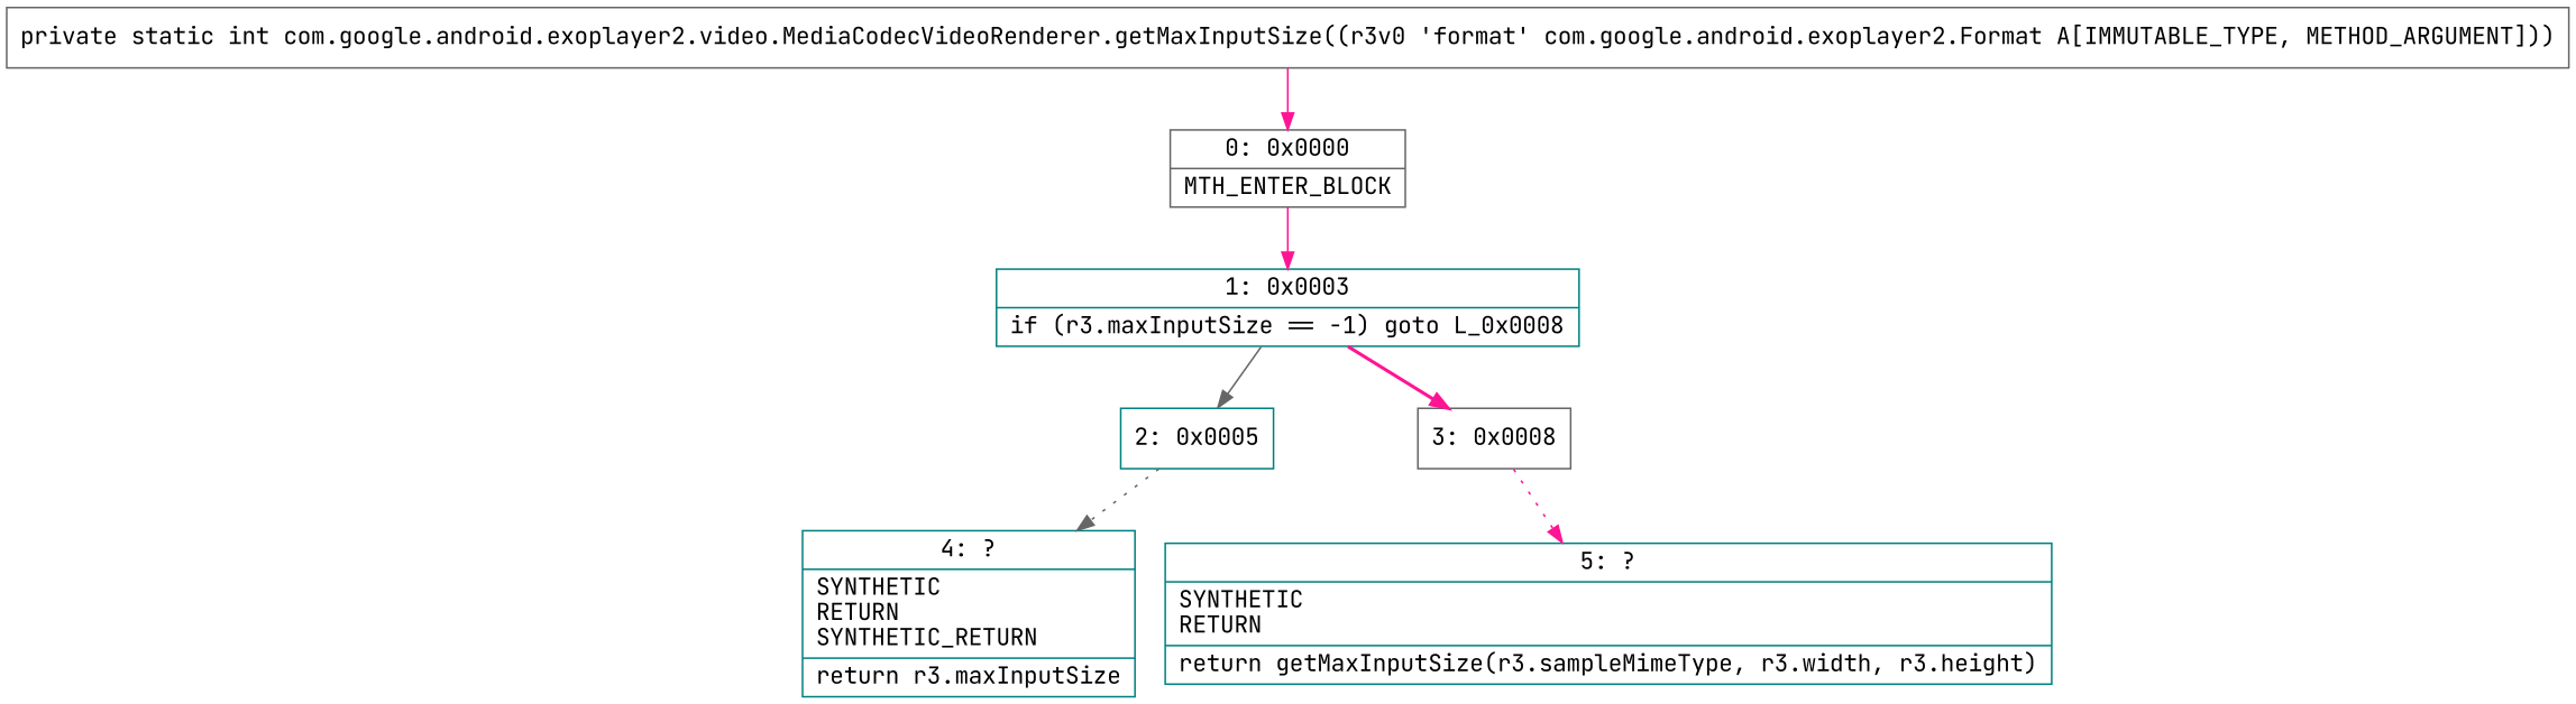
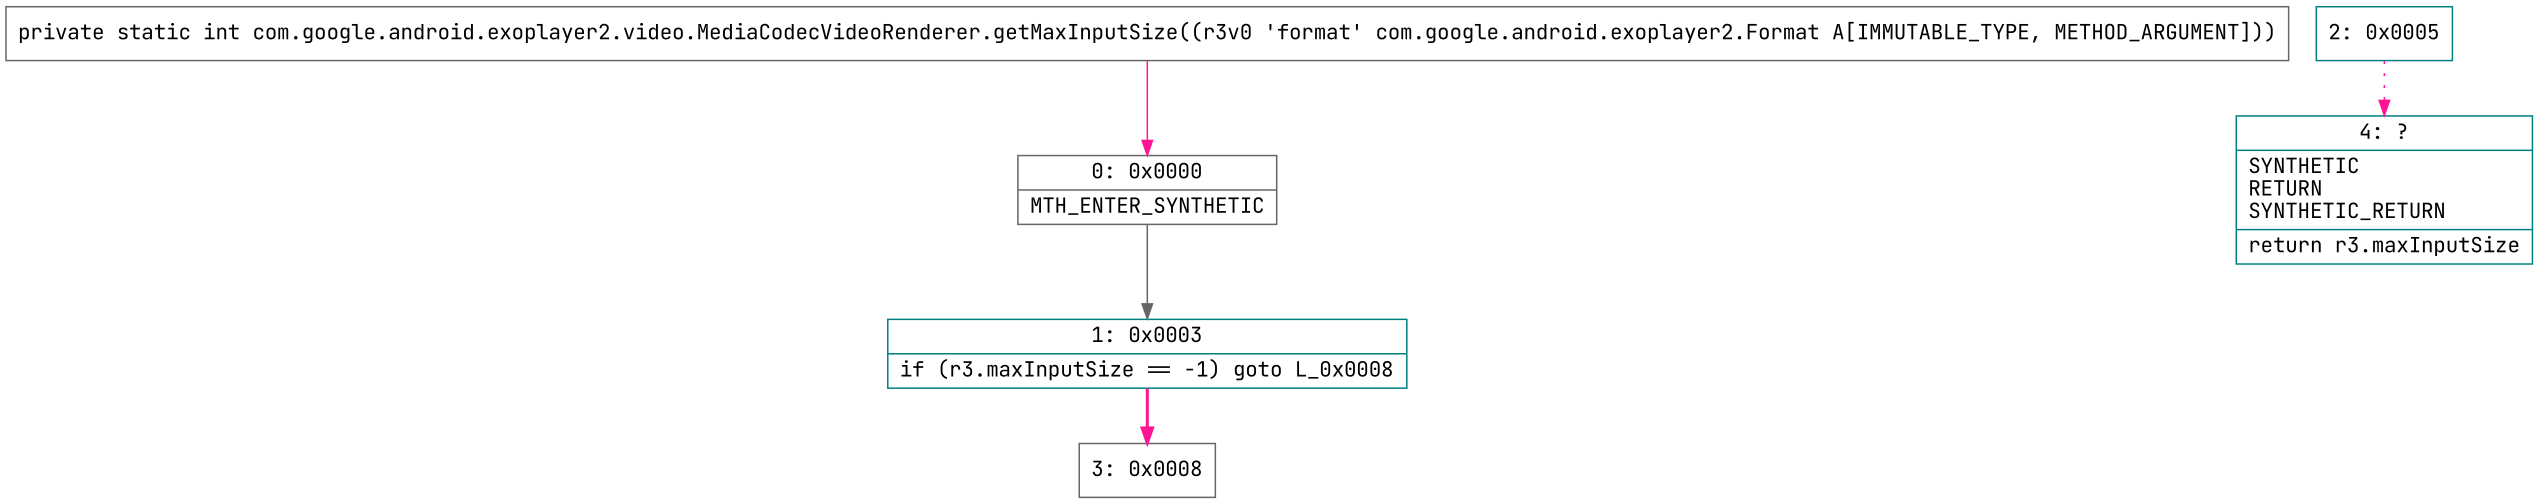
  digraph {
    fontname="JetBrains Mono"
    node [color=teal fontname="JetBrains Mono" shape=record]
    edge [color=gray40 fontname="JetBrains Mono" style=solid]
-   n1 [color=gray40 label="{0\:\ 0x0000|MTH_ENTER_BLOCK\l}"]
+   n1 [color=gray40 label="{0\:\ 0x0000|MTH_ENTER_SYNTHETIC\l}"]
    n2 [label="{1\:\ 0x0003|if (r3.maxInputSize == \-1) goto L_0x0008\l}"]
    n3 [label="{2\:\ 0x0005}"]
    n4 [color=gray40 label="{3\:\ 0x0008}"]
    n5 [label="{4\:\ ?|SYNTHETIC\lRETURN\lSYNTHETIC_RETURN\l|return r3.maxInputSize\l}"]
-   n6 [label="{5\:\ ?|SYNTHETIC\lRETURN\l|return getMaxInputSize(r3.sampleMimeType, r3.width, r3.height)\l}"]
    n7 [color=gray40 label="{private static int com.google.android.exoplayer2.video.MediaCodecVideoRenderer.getMaxInputSize((r3v0 'format' com.google.android.exoplayer2.Format A[IMMUTABLE_TYPE, METHOD_ARGUMENT])) }"]
-   n1 -> n2 [color=deeppink]
-   n2 -> n3
+   n1 -> n2
    n2 -> n4 [color=deeppink style=bold]
-   n3 -> n5 [style=dotted]
-   n4 -> n6 [color=deeppink style=dotted]
+   n3 -> n5 [color=deeppink style=dotted]
    n7 -> n1 [color=deeppink]
  }
